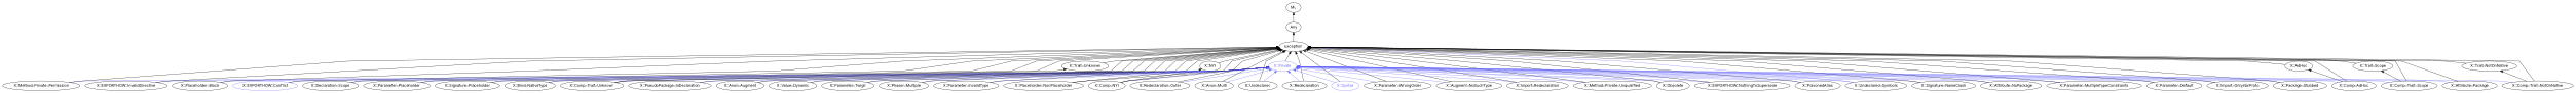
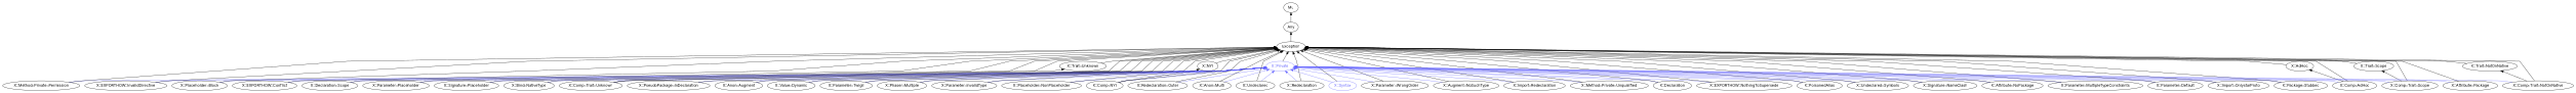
  digraph {
    fontname=Inter
    rankdir=BT
    splines=polyline
    node [color="#000000" fontcolor="#000000" fontname=Inter]
    edge [color="#000000" fontname=Inter]
    n1 [color="#6666FF" fontcolor="#6666FF" label="X::Private"]
    Exception
    Any
    Mu
    "X::Method::Private::Permission"
    "X::EXPORTHOW::InvalidDirective"
    "X::Placeholder::Block"
-   "X::EXPORTHOW::Conflict" [color="#6666FF"]
+   "X::EXPORTHOW::Conflict"
    "X::Declaration::Scope"
    "X::Parameter::Placeholder"
    "X::Signature::Placeholder"
    "X::Bind::NativeType"
    "X::Trait::Unknown"
    "X::Comp::Trait::Unknown"
    "X::PseudoPackage::InDeclaration"
    "X::Anon::Augment"
    "X::Value::Dynamic"
    "X::Parameter::Twigil"
    "X::Phaser::Multiple"
    "X::Parameter::InvalidType"
    "X::Placeholder::NonPlaceholder"
    "X::NYI"
    "X::Comp::NYI"
    "X::Redeclaration::Outer"
    "X::Anon::Multi"
    "X::Undeclared"
    "X::Redeclaration"
    "X::Syntax" [color="#6666FF" fontcolor="#6666FF"]
    "X::Parameter::WrongOrder"
    "X::AdHoc"
    "X::Comp::AdHoc"
    "X::Augment::NoSuchType"
    "X::Import::Redeclaration"
    "X::Method::Private::Unqualified"
-   "X::Obsolete"
+   "X::Obsolete" [label="X::Declaration"]
    "X::EXPORTHOW::NothingToSupersede"
    "X::Trait::Scope"
    "X::Comp::Trait::Scope"
    "X::PoisonedAlias"
    "X::Undeclared::Symbols"
    "X::Signature::NameClash"
    "X::Attribute::NoPackage"
    "X::Parameter::MultipleTypeConstraints"
    "X::Parameter::Default"
    "X::Import::OnlystarProto"
    "X::Package::Stubbed"
    "X::Attribute::Package"
    "X::Trait::NotOnNative"
    "X::Comp::Trait::NotOnNative"
    n1 -> Exception
    Exception -> Any
    Any -> Mu
    "X::Method::Private::Permission" -> n1 [color="#6666FF"]
    "X::Method::Private::Permission" -> Exception
    "X::EXPORTHOW::InvalidDirective" -> n1 [color="#6666FF"]
    "X::EXPORTHOW::InvalidDirective" -> Exception
    "X::Placeholder::Block" -> n1 [color="#6666FF"]
    "X::Placeholder::Block" -> Exception
    "X::EXPORTHOW::Conflict" -> n1 [color="#6666FF"]
    "X::EXPORTHOW::Conflict" -> Exception
    "X::Declaration::Scope" -> n1 [color="#6666FF"]
    "X::Declaration::Scope" -> Exception
    "X::Parameter::Placeholder" -> n1 [color="#6666FF"]
    "X::Parameter::Placeholder" -> Exception
    "X::Signature::Placeholder" -> n1 [color="#6666FF"]
    "X::Signature::Placeholder" -> Exception
    "X::Bind::NativeType" -> n1 [color="#6666FF"]
    "X::Bind::NativeType" -> Exception
    "X::Trait::Unknown" -> Exception
    "X::Comp::Trait::Unknown" -> n1 [color="#6666FF"]
    "X::Comp::Trait::Unknown" -> Exception
    "X::Comp::Trait::Unknown" -> "X::Trait::Unknown"
    "X::PseudoPackage::InDeclaration" -> n1 [color="#6666FF"]
    "X::PseudoPackage::InDeclaration" -> Exception
    "X::Anon::Augment" -> n1 [color="#6666FF"]
    "X::Anon::Augment" -> Exception
    "X::Value::Dynamic" -> n1 [color="#6666FF"]
    "X::Value::Dynamic" -> Exception
    "X::Parameter::Twigil" -> n1 [color="#6666FF"]
    "X::Parameter::Twigil" -> Exception
    "X::Phaser::Multiple" -> n1 [color="#6666FF"]
    "X::Phaser::Multiple" -> Exception
    "X::Parameter::InvalidType" -> n1 [color="#6666FF"]
    "X::Parameter::InvalidType" -> Exception
-   "X::Placeholder::NonPlaceholder" -> n1
+   "X::Placeholder::NonPlaceholder" -> n1 [color="#6666FF"]
    "X::Placeholder::NonPlaceholder" -> Exception
    "X::NYI" -> Exception
    "X::Comp::NYI" -> n1 [color="#6666FF"]
    "X::Comp::NYI" -> Exception
    "X::Comp::NYI" -> "X::NYI"
    "X::Redeclaration::Outer" -> n1 [color="#6666FF"]
    "X::Redeclaration::Outer" -> Exception
    "X::Anon::Multi" -> n1 [color="#6666FF"]
    "X::Anon::Multi" -> Exception
    "X::Undeclared" -> n1 [color="#6666FF"]
    "X::Undeclared" -> Exception
    "X::Redeclaration" -> n1 [color="#6666FF"]
    "X::Redeclaration" -> Exception
    "X::Syntax" -> n1 [color="#6666FF"]
    "X::Syntax" -> Exception
    "X::Parameter::WrongOrder" -> n1 [color="#6666FF"]
    "X::Parameter::WrongOrder" -> Exception
    "X::AdHoc" -> Exception
    "X::Comp::AdHoc" -> n1 [color="#6666FF"]
    "X::Comp::AdHoc" -> Exception
    "X::Comp::AdHoc" -> "X::AdHoc"
    "X::Augment::NoSuchType" -> n1 [color="#6666FF"]
    "X::Augment::NoSuchType" -> Exception
    "X::Import::Redeclaration" -> n1 [color="#6666FF"]
    "X::Import::Redeclaration" -> Exception
    "X::Method::Private::Unqualified" -> n1 [color="#6666FF"]
    "X::Method::Private::Unqualified" -> Exception
    "X::Obsolete" -> n1 [color="#6666FF"]
    "X::Obsolete" -> Exception
    "X::EXPORTHOW::NothingToSupersede" -> n1 [color="#6666FF"]
    "X::EXPORTHOW::NothingToSupersede" -> Exception
    "X::Trait::Scope" -> Exception
    "X::Comp::Trait::Scope" -> n1 [color="#6666FF"]
    "X::Comp::Trait::Scope" -> Exception
    "X::Comp::Trait::Scope" -> "X::Trait::Scope"
    "X::PoisonedAlias" -> n1 [color="#6666FF"]
    "X::PoisonedAlias" -> Exception
    "X::Undeclared::Symbols" -> n1 [color="#6666FF"]
-   "X::Undeclared::Symbols" -> Exception [color="#6666FF"]
+   "X::Undeclared::Symbols" -> Exception
    "X::Signature::NameClash" -> n1 [color="#6666FF"]
    "X::Signature::NameClash" -> Exception
    "X::Attribute::NoPackage" -> n1 [color="#6666FF"]
    "X::Attribute::NoPackage" -> Exception
    "X::Parameter::MultipleTypeConstraints" -> n1 [color="#6666FF"]
    "X::Parameter::MultipleTypeConstraints" -> Exception
    "X::Parameter::Default" -> n1 [color="#6666FF"]
    "X::Parameter::Default" -> Exception
    "X::Import::OnlystarProto" -> n1 [color="#6666FF"]
    "X::Import::OnlystarProto" -> Exception
    "X::Package::Stubbed" -> n1 [color="#6666FF"]
    "X::Package::Stubbed" -> Exception
    "X::Attribute::Package" -> n1 [color="#6666FF"]
    "X::Attribute::Package" -> Exception
    "X::Trait::NotOnNative" -> Exception
    "X::Comp::Trait::NotOnNative" -> n1 [color="#6666FF"]
    "X::Comp::Trait::NotOnNative" -> Exception
    "X::Comp::Trait::NotOnNative" -> "X::Trait::NotOnNative"
  }
